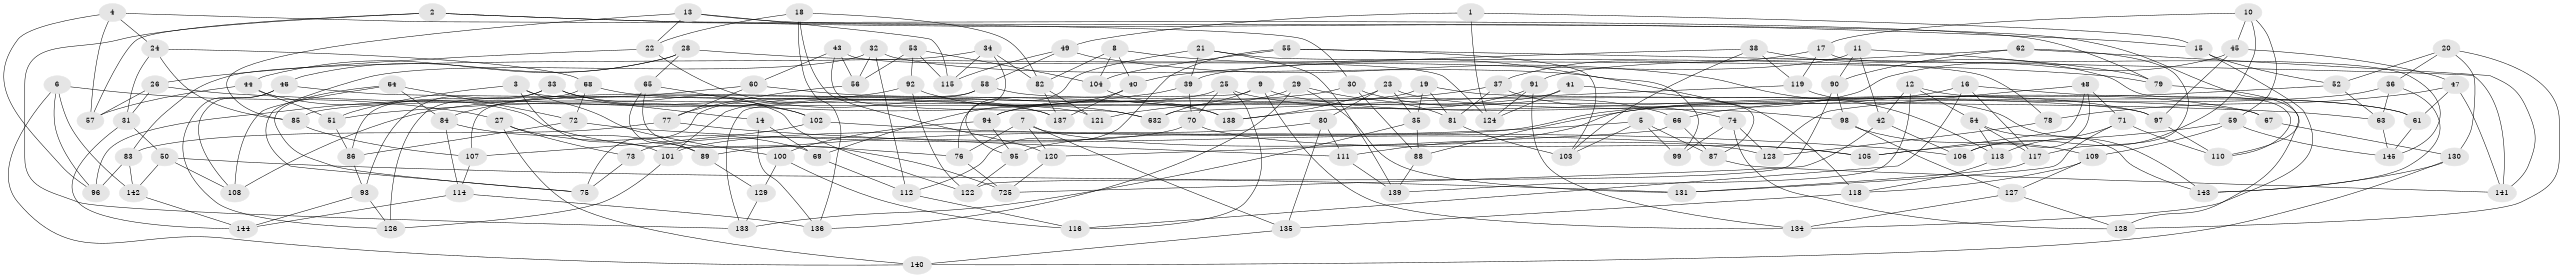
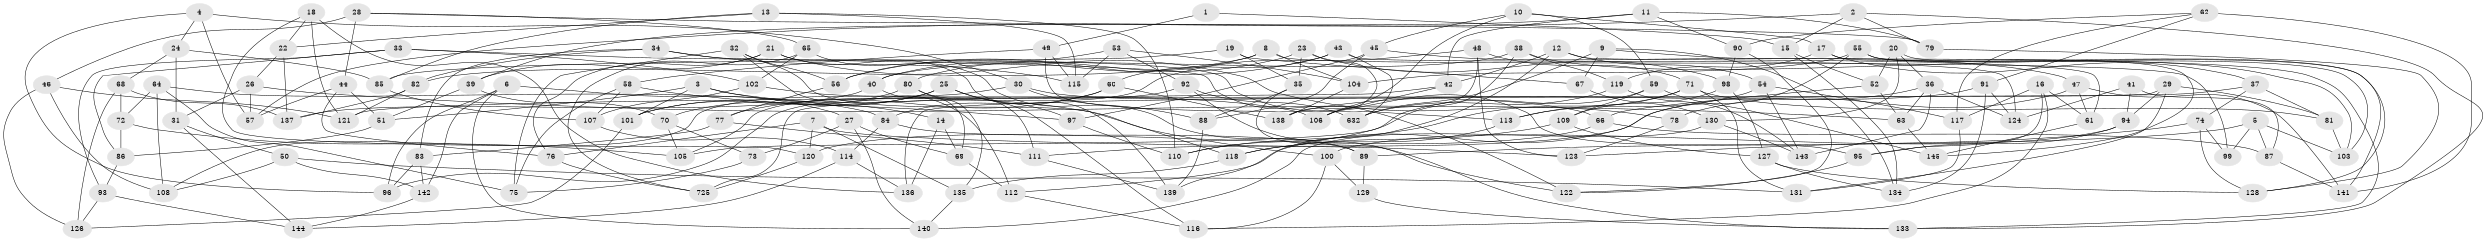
  graph {
    node [color=gray90 style=filled]
    1
    15
    49
    124
    134
    52
    115
    58
    113
    2
    57
    79
    133
    128
    3
    14
    51
    100
    101
    69
    136
    86
    116
    129
    126
    4
    24
    30
    96
    85
    31
    68
    66
    88
    108
    5
    99
    87
    89
    103
    141
    6
    27
    140
    142
    73
    144
    7
    76
    120
    123
    135
    n53 [label=725]
    8
    40
    82
    104
    137
    121
    138
    9
    67
    n63 [label=632]
    130
    10
    17
    45
    59
    106
    37
    119
    145
    97
    47
    105
    109
    11
    39
    42
    90
    70
    98
    122
    12
    54
    61
    139
    117
    143
    13
    22
    110
    26
    107
    112
    75
    63
    16
    95
    131
    81
    74
    18
    19
    35
    20
    36
    111
    21
    78
    23
    80
    127
    50
    72
    25
    28
    44
    46
    65
    102
    29
    94
    32
    56
    118
    77
    33
    93
    34
    83
    38
    41
    43
    60
    84
    48
    71
    53
    92
    55
    114
    62
    91
    64
    1 -- 15
    1 -- 49
-   1 -- 124
+   36 -- 124
    15 -- 134
    15 -- 52
    49 -- 115
    49 -- 58
    49 -- 113
    52 -- 66
    52 -- 63
    58 -- 97
    58 -- 107
    58 -- 75
    113 -- 118
    2 -- 15
    2 -- 57
    2 -- 79
    2 -- 133
    79 -- 128
    3 -- 14
    3 -- 51
    3 -- 100
    3 -- 101
    14 -- 69
    14 -- 136
    51 -- 86
    100 -- 116
    100 -- 129
    101 -- 126
    69 -- 112
    86 -- 93
    129 -- 133
    4 -- 57
    4 -- 24
    4 -- 30
    4 -- 96
    24 -- 85
    24 -- 31
    24 -- 68
    30 -- 66
    30 -- 88
    30 -- 108
    85 -- 107
    31 -- 144
    31 -- 50
    68 -- 126
    68 -- 137
    68 -- 72
    66 -- 87
    66 -- 120
    88 -- 139
    5 -- 99
    5 -- 87
    5 -- 89
    5 -- 103
    87 -- 141
    89 -- 129
    6 -- 96
    6 -- 27
    6 -- 140
    6 -- 142
    27 -- 69
    27 -- 140
    27 -- 73
    142 -- 144
    73 -- 75
    7 -- 76
    7 -- 120
    7 -- 123
    7 -- 135
    76 -- n53
    120 -- n53
    135 -- 140
    8 -- 99
    8 -- 40
    8 -- 82
    8 -- 104
    40 -- 69
    40 -- 137
    82 -- 137
    82 -- 121
    104 -- 138
    9 -- 134
    9 -- 133
    9 -- 67
    9 -- n63
    67 -- 130
    130 -- 140
    130 -- 143
    10 -- 17
    10 -- 45
    10 -- 59
    10 -- 106
    17 -- 37
    17 -- 119
    17 -- 145
    45 -- 88
    45 -- 97
    45 -- 47
    59 -- 145
    59 -- 105
    59 -- 109
    37 -- 121
    37 -- 81
    37 -- 74
    119 -- n63
    119 -- 143
    97 -- 110
    47 -- 141
    47 -- 61
    47 -- 78
    109 -- 127
    109 -- 118
    11 -- 79
    11 -- 39
    11 -- 42
    11 -- 90
    39 -- 51
    39 -- 70
    42 -- n53
    42 -- 106
    90 -- 98
    90 -- 122
    70 -- 73
    70 -- 105
    98 -- 109
    98 -- 127
    12 -- 42
    12 -- 54
    12 -- 61
    12 -- 139
    54 -- 113
    54 -- 117
    54 -- 143
    61 -- 145
    117 -- 131
    13 -- 115
    13 -- 85
    13 -- 22
    13 -- 110
    22 -- 137
    22 -- 26
    26 -- 57
    26 -- 31
    26 -- 63
    107 -- 114
    112 -- 116
    63 -- 145
    16 -- 116
    16 -- 61
    16 -- 117
    16 -- 95
    95 -- 122
    81 -- 103
    74 -- 128
    74 -- 99
    74 -- 123
    18 -- 136
    18 -- 120
-   18 -- 82
+   18 -- 121
    18 -- 22
    19 -- 85
    19 -- 67
-   19 -- 81
+   71 -- 81
    19 -- 35
    35 -- 133
    35 -- 88
    20 -- 52
    20 -- 128
    20 -- 130
    20 -- 36
    36 -- 143
    36 -- 63
    36 -- 111
    111 -- 139
    21 -- 76
    21 -- 39
    21 -- 139
    21 -- 78
    78 -- 123
    23 -- 138
    23 -- 98
    23 -- 35
    23 -- 80
    80 -- 101
    80 -- 135
    80 -- 111
    127 -- 134
    127 -- 128
    50 -- 108
    50 -- 142
    50 -- 131
    72 -- 86
    72 -- 105
    25 -- 101
    25 -- 116
    25 -- 97
    25 -- 70
    28 -- 79
    28 -- 44
    28 -- 46
    28 -- 65
    44 -- 57
    44 -- 51
    44 -- 76
    46 -- 126
    46 -- 108
    46 -- 121
    65 -- 89
    65 -- n53
    65 -- 102
    102 -- 106
    102 -- 107
    29 -- 136
    29 -- 131
    29 -- 81
    29 -- 94
    94 -- 100
    94 -- 95
    32 -- 112
    32 -- 75
    32 -- 56
    32 -- 118
    56 -- 77
    118 -- 135
    77 -- 111
    77 -- 83
    33 -- 86
    33 -- 122
    33 -- 102
    33 -- 93
    93 -- 126
    93 -- 144
    34 -- 115
    34 -- 82
    34 -- 95
    34 -- 83
    83 -- 96
    83 -- 142
    38 -- 103
    38 -- 40
    38 -- 119
    38 -- 110
    41 -- 124
    41 -- 87
    41 -- 94
    43 -- 124
    43 -- n63
    43 -- 56
    43 -- 60
    60 -- 138
    60 -- 77
    60 -- 84
    84 -- 89
    84 -- 114
    48 -- 123
    48 -- 106
    48 -- 105
    48 -- 71
    71 -- 113
    71 -- 110
    71 -- 131
    53 -- 115
    53 -- 104
    53 -- 56
    53 -- 92
    92 -- 96
    92 -- n63
    92 -- 122
    55 -- 103
    55 -- 141
    55 -- 104
    55 -- 112
    114 -- 136
    114 -- 144
    62 -- 141
    62 -- 90
    62 -- 117
    62 -- 91
    91 -- 124
    91 -- 134
    91 -- 138
    64 -- 108
    64 -- 75
    64 -- 72
    64 -- 84
  }
